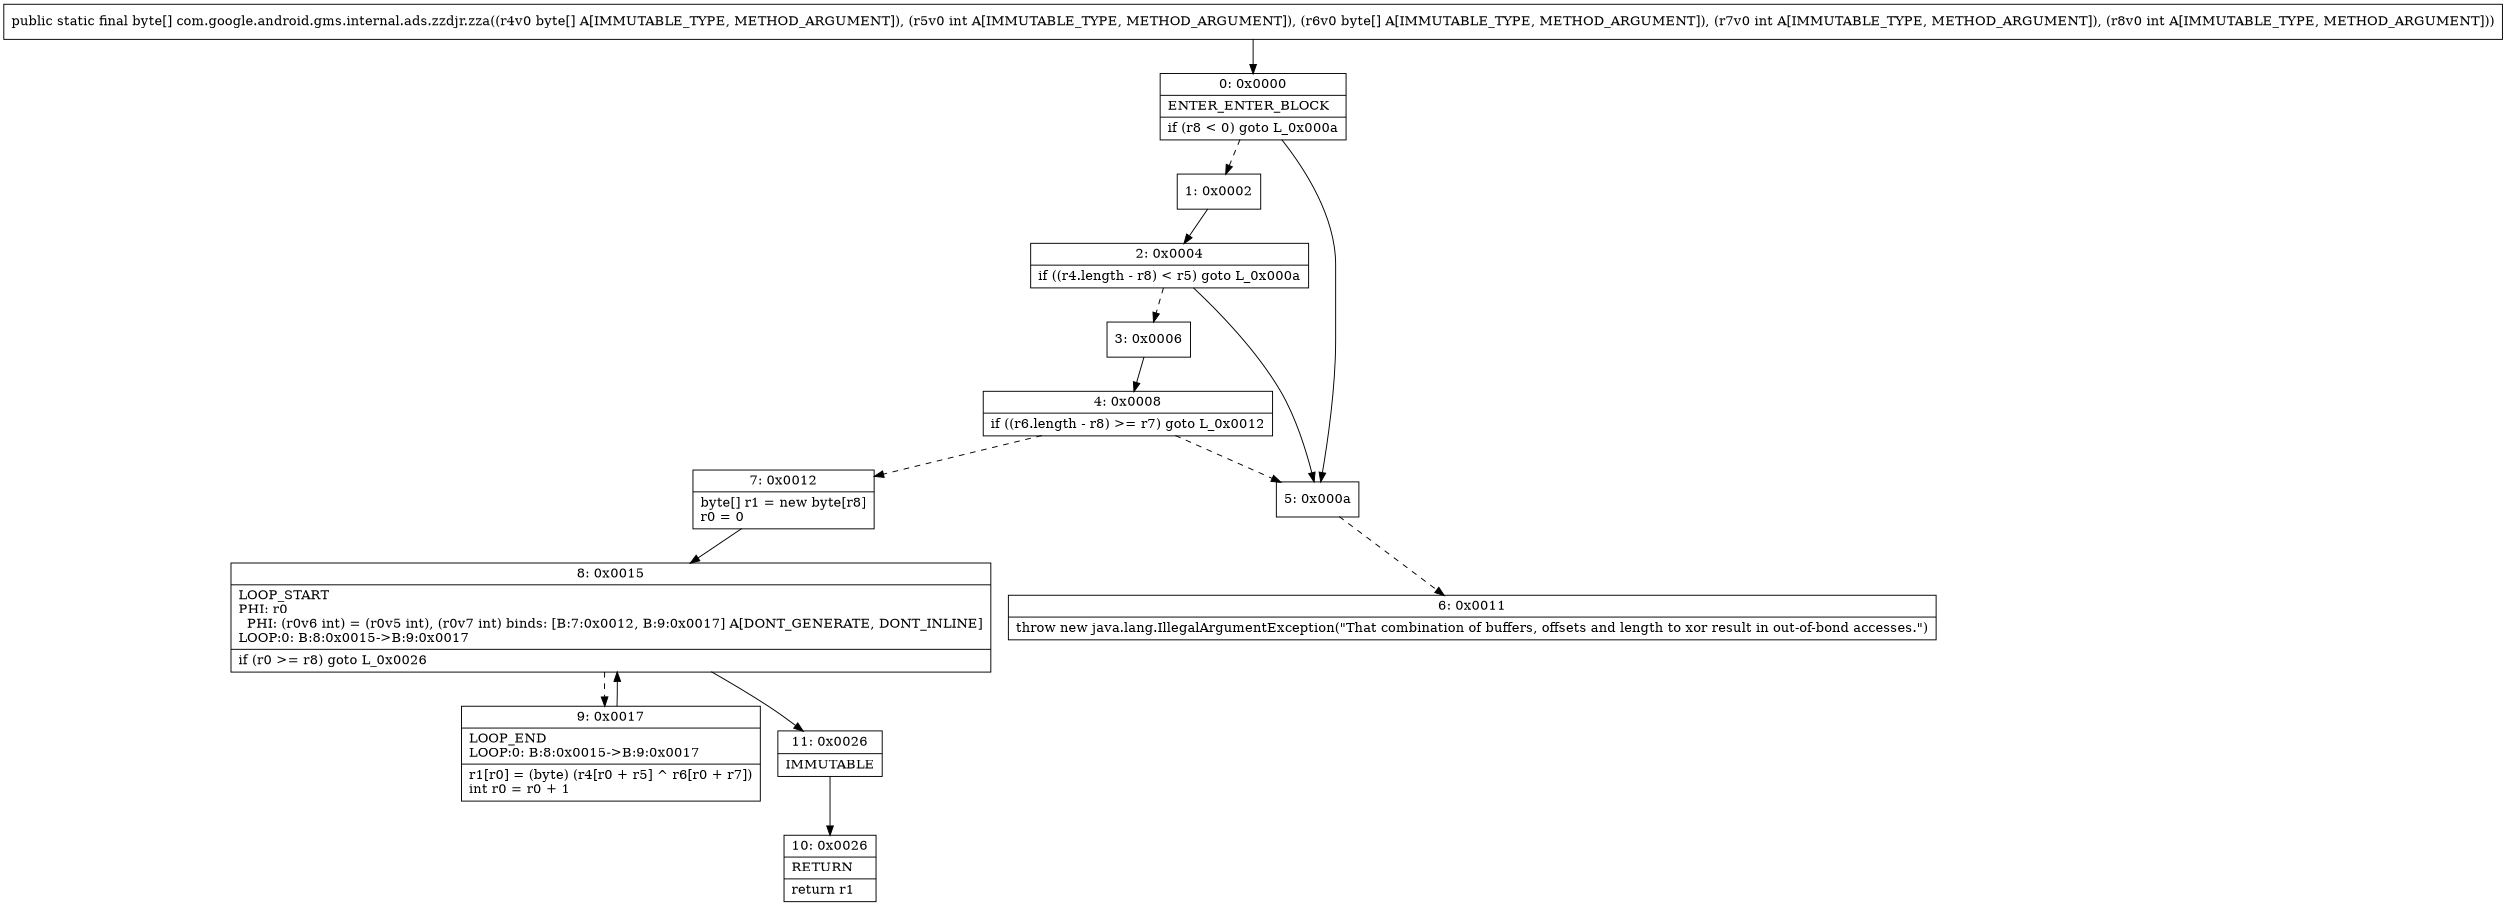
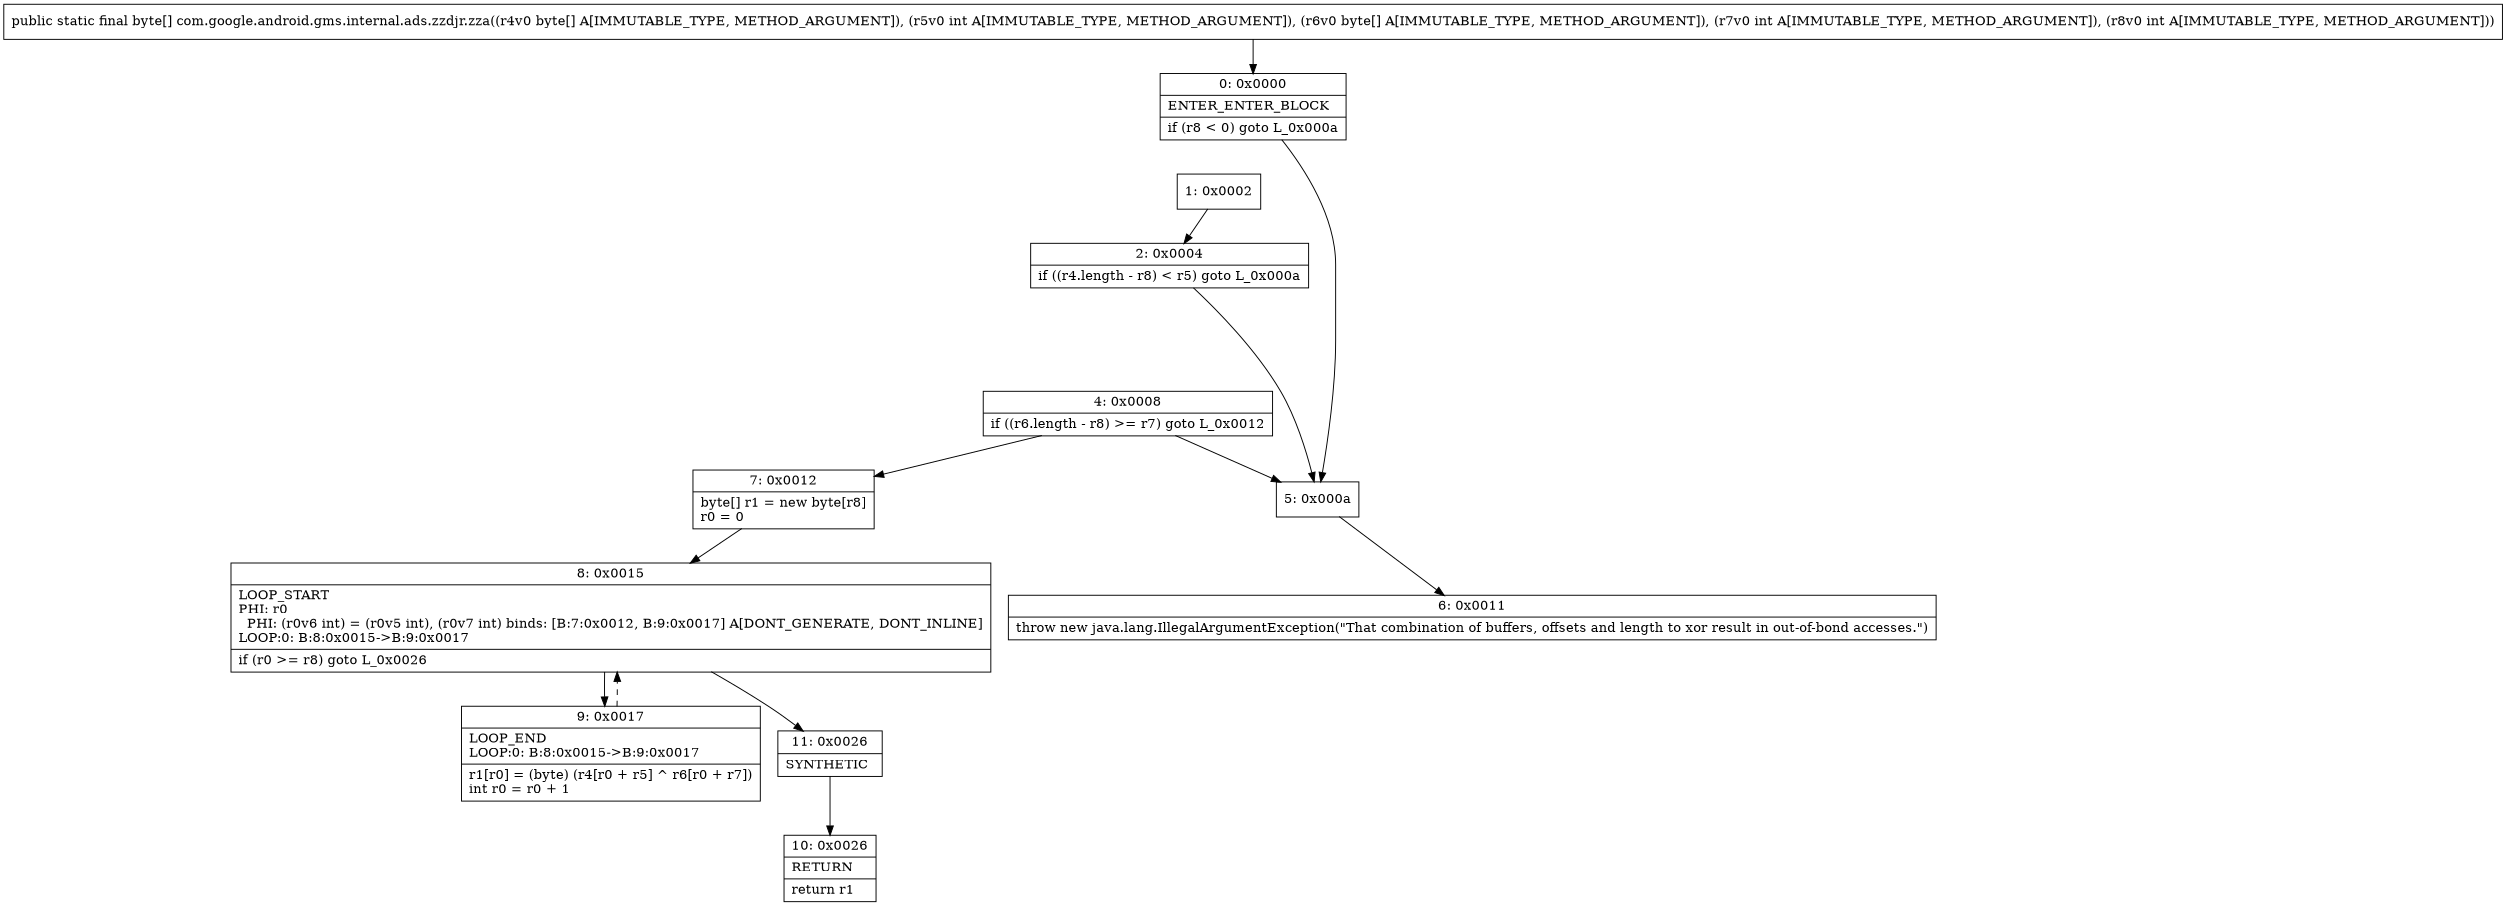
  digraph {
    node [shape=record]
    n1 [label="{0\:\ 0x0000|ENTER_ENTER_BLOCK\l|if (r8 \< 0) goto L_0x000a\l}"]
    n2 [label="{1\:\ 0x0002}"]
    n3 [label="{5\:\ 0x000a}"]
    n4 [label="{2\:\ 0x0004|if ((r4.length \- r8) \< r5) goto L_0x000a\l}"]
    n5 [label="{6\:\ 0x0011|throw new java.lang.IllegalArgumentException(\"That combination of buffers, offsets and length to xor result in out\-of\-bond accesses.\")\l}"]
-   n6 [label="{3\:\ 0x0006}"]
    n7 [label="{4\:\ 0x0008|if ((r6.length \- r8) \>= r7) goto L_0x0012\l}"]
    n8 [label="{7\:\ 0x0012|byte[] r1 = new byte[r8]\lr0 = 0\l}"]
    n9 [label="{8\:\ 0x0015|LOOP_START\lPHI: r0 \l  PHI: (r0v6 int) = (r0v5 int), (r0v7 int) binds: [B:7:0x0012, B:9:0x0017] A[DONT_GENERATE, DONT_INLINE]\lLOOP:0: B:8:0x0015\-\>B:9:0x0017\l|if (r0 \>= r8) goto L_0x0026\l}"]
    n10 [label="{9\:\ 0x0017|LOOP_END\lLOOP:0: B:8:0x0015\-\>B:9:0x0017\l|r1[r0] = (byte) (r4[r0 + r5] ^ r6[r0 + r7])\lint r0 = r0 + 1\l}"]
-   n11 [label="{11\:\ 0x0026|IMMUTABLE\l}"]
+   n11 [label="{11\:\ 0x0026|SYNTHETIC\l}"]
    n12 [label="{10\:\ 0x0026|RETURN\l|return r1\l}"]
    n13 [label="{public static final byte[] com.google.android.gms.internal.ads.zzdjr.zza((r4v0 byte[] A[IMMUTABLE_TYPE, METHOD_ARGUMENT]), (r5v0 int A[IMMUTABLE_TYPE, METHOD_ARGUMENT]), (r6v0 byte[] A[IMMUTABLE_TYPE, METHOD_ARGUMENT]), (r7v0 int A[IMMUTABLE_TYPE, METHOD_ARGUMENT]), (r8v0 int A[IMMUTABLE_TYPE, METHOD_ARGUMENT])) }"]
-   n1 -> n2 [style=dashed]
    n1 -> n3
    n2 -> n4
-   n3 -> n5 [style=dashed]
+   n3 -> n5
    n4 -> n3
-   n4 -> n6 [style=dashed]
-   n6 -> n7
-   n7 -> n3 [style=dashed]
-   n7 -> n8 [style=dashed]
+   n7 -> n3 [style=solid]
+   n7 -> n8
    n8 -> n9
-   n9 -> n10 [style=dashed]
+   n9 -> n10 [style=solid]
    n9 -> n11
-   n10 -> n9
+   n10 -> n9 [style=dashed]
    n11 -> n12
    n13 -> n1
  }
